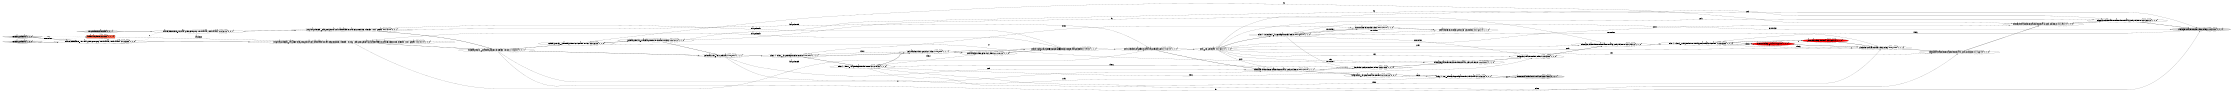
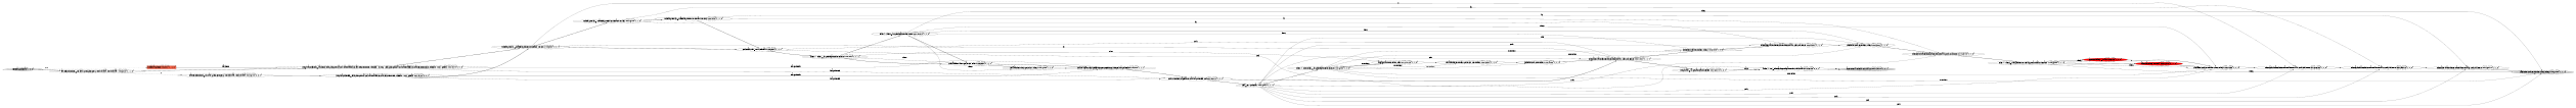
  digraph {
    rankdir=LR
    node [fillcolor=white shape=ellipse style=filled]
    edge [style=bold]
    n1 [label="Path TEST_ROOT_DIR = new Path(System.getProperty(\"test.build.data\",\"test/build/data\"))@@@3@@@['0', '0', '1']"]
    n2 [label="String binaryTokenFile = FileSystem.getLocal(conf).makeQualified(new Path(TEST_ROOT_DIR,\"tokenFile\")).toUri().getPath()@@@4@@@['0', '0', '1']"]
    n3 [label="MockFileSystem fs1 = createFileSystemForServiceName(\"service1\")@@@5@@@['1', '1', '1']"]
    n4 [label="conf.set(MRJobConfig.MAPREDUCE_JOB_CREDENTIALS_BINARY,binaryTokenFile)@@@9@@@['1', '1', '1']"]
    n5 [label="creds.writeTokenStorageFile(new Path(binaryTokenFile),conf)@@@10@@@['1', '1', '1']"]
    n6 [label="Credentials creds = new Credentials()@@@6@@@['1', '1', '1']"]
    n7 [label="TokenCache.obtainTokensForNamenodesInternal(fs1,creds,conf,renewer)@@@11@@@['1', '1', '1']"]
    n8 [label="MockFileSystem fs2 = createFileSystemForServiceName(\"service2\")@@@6@@@['1', '1', '0']"]
    n9 [label="TokenCache.obtainTokensForNamenodesInternal(fs1,creds,conf,renewer)@@@28@@@['1', '1', '0']"]
    n10 [label="Token<?> token1 = fs1.getDelegationToken(renewer)@@@7@@@['1', '1', '1']"]
    n11 [label="Token<?> nnt = TokenCache.getDelegationToken(creds,fs_addr)@@@13@@@['0', '0', '1']"]
    n12 [label="checkToken(creds,newerToken1,token2)@@@21@@@['1', '1', '0']" shape=diamond]
    n13 [label="String fs_addr = fs1.getCanonicalServiceName()@@@12@@@['0', '0', '1']"]
    n14 [label="TokenCache.obtainTokensForNamenodesInternal(fs2,creds,conf,renewer)@@@22@@@['1', '1', '0']"]
    n15 [label="TokenCache.obtainTokensForNamenodesInternal(fs2,creds,conf,renewer)@@@29@@@['1', '1', '0']"]
    n16 [label="MockFileSystem fs3 = createFileSystemForServiceName(\"service3\")@@@7@@@['1', '1', '0']"]
-   n17 [fillcolor=lightgray label="testBinaryCredentials['0', '1', '0']" shape=diamond]
    n18 [label="Path TEST_ROOT_DIR = new Path(System.getProperty(\"test.build.data\",\"test/build/data\"))@@@3@@@['1', '1', '0']"]
    n19 [fillcolor=tomato label="boolean hasScheme@@@2@@@['1', '1', '0']" shape=box]
    n20 [label="String binaryTokenFile = hasScheme? FileSystem.getLocal(conf).makeQualified(new Path(TEST_ROOT_DIR,\"tokenFile\")).toString(): FileSystem.getLocal(conf).makeQualified(new Path(TEST_ROOT_DIR,\"tokenFile\")).toUri().getPath()@@@4@@@['1', '1', '0']"]
    n21 [label="Token<?> newerToken1 = fs1.getDelegationToken(renewer)@@@16@@@['1', '1', '0']"]
    n22 [label="assertNotSame(newerToken1,token1)@@@17@@@['1', '1', '0']"]
    n23 [label="creds.addToken(newerToken1.getService(),newerToken1)@@@18@@@['1', '1', '0']"]
+   n24 [label="checkToken(creds,newerToken1)@@@19@@@['1', '1', '0']"]
    n25 [label="checkToken(creds,newerToken1,token2,token3)@@@27@@@['1', '1', '0']"]
    n26 [fillcolor=lightgray label="checkToken(creds,newerToken1,token2,token3)@@@31@@@['1', '1', '0']"]
    n27 [label="checkToken(creds,newerToken1,token2)@@@23@@@['1', '1', '0']"]
    n28 [label="TokenCache.obtainTokensForNamenodesInternal(fs3,creds,conf,renewer)@@@24@@@['1', '1', '0']"]
    n29 [fillcolor=red label="assertTrue(token3 != null)@@@26@@@['1', '0', '0']"]
    n30 [fillcolor=red label="assertThat(token3).isNotNull()@@@26@@@['0', '1', '0']"]
    n31 [label="creds = new Credentials()@@@15@@@['1', '1', '0']"]
    n32 [label="Token<?> token2 = fs2.getDelegationToken(renewer)@@@10@@@['1', '1', '0']"]
    n33 [label="creds.addToken(token2.getService(),token2)@@@12@@@['1', '1', '0']"]
    n34 [label="creds.addToken(token1.getService(),token1)@@@8@@@['1', '1', '1']"]
    n35 [label="TokenCache.obtainTokensForNamenodesInternal(fs3,creds,conf,renewer)@@@30@@@['1', '1', '0']"]
    n36 [label="Token<?> token3 = creds.getToken(new Text(fs3.getCanonicalServiceName()))@@@25@@@['1', '1', '0']"]
    n37 [fillcolor=lightgray label="assertNotNull(\"Token for nn is null\",nnt)@@@14@@@['0', '0', '1']"]
-   n38 [fillcolor=lightgray label="testGetTokensForNamenodes['0', '0', '1']" shape=diamond]
    n39 [fillcolor=lightgray label="testBinaryCredentials['1', '0', '0']" shape=diamond]
    n1 -> n2
    n2 -> n3
    n2 -> n4 [label=binaryTokenFile style=solid]
    n2 -> n5 [label=binaryTokenFile style=solid]
    n3 -> n6
    n3 -> n7 [label=fs1 style=solid]
    n3 -> n8
    n3 -> n9 [label=fs1 style=solid]
    n4 -> n5
    n5 -> n7
    n5 -> n31
    n6 -> n7 [label=creds style=solid]
    n6 -> n10
    n6 -> n11 [label=creds style=solid]
    n7 -> n12
    n7 -> n13
    n8 -> n14 [label=fs2 style=solid]
    n8 -> n15 [label=fs2 style=solid]
    n8 -> n16
    n9 -> n15
    n10 -> n22 [label=token1 style=solid]
    n10 -> n32
    n10 -> n34
    n10 -> n34 [label=token1 style=solid]
    n11 -> n37 [label=nnt style=solid]
    n11 -> n37
    n12 -> n14
    n13 -> n11 [label=fs_addr style=solid]
    n13 -> n11
    n14 -> n27
    n15 -> n35
    n16 -> n6
    n16 -> n28 [label=fs3 style=solid]
    n16 -> n35 [label=fs3 style=solid]
-   n17 -> n18
-   n17 -> n19 [label=true style=dotted]
    n18 -> n1 [label=0 style=dashed]
    n18 -> n20
    n19 -> n20 [label=hasScheme style=solid]
    n20 -> n3
    n20 -> n4 [label=binaryTokenFile style=solid]
    n20 -> n5 [label=binaryTokenFile style=solid]
    n21 -> n12 [label=newerToken1 style=solid]
    n21 -> n22 [label=newerToken1 style=solid]
    n21 -> n22
    n21 -> n23 [label=newerToken1 style=solid]
+   n21 -> n24 [label=newerToken1 style=solid]
    n21 -> n25 [label=newerToken1 style=solid]
    n21 -> n26 [label=newerToken1 style=solid]
    n21 -> n27 [label=newerToken1 style=solid]
    n22 -> n23
+   n23 -> n24
+   n24 -> n7
    n25 -> n9
    n27 -> n28
    n28 -> n36
    n29 -> n25
    n29 -> n30 [label=0 style=dashed]
    n30 -> n25
    n31 -> n7 [label=creds style=solid]
    n31 -> n9 [label=creds style=solid]
    n31 -> n14 [label=creds style=solid]
    n31 -> n15 [label=creds style=solid]
    n31 -> n21
    n31 -> n25 [label=creds style=solid]
    n31 -> n26 [label=creds style=solid]
-   n31 -> n27 [label=creds style=solid]
+   n31 -> n27 [label=token style=solid]
    n31 -> n28 [label=creds style=solid]
    n31 -> n35 [label=creds style=solid]
    n32 -> n12 [label=token2 style=solid]
    n32 -> n25 [label=token2 style=solid]
    n32 -> n26 [label=token2 style=solid]
    n32 -> n27 [label=token2 style=solid]
    n32 -> n33 [label=token2 style=solid]
    n32 -> n34
    n33 -> n4
    n34 -> n4
    n34 -> n33
    n35 -> n26
    n36 -> n25 [label=token3 style=solid]
    n36 -> n26 [label=token3 style=solid]
    n36 -> n29 [label=token3 style=solid]
    n36 -> n29
    n36 -> n30
-   n38 -> n1
    n39 -> n18
-   n39 -> n19 [label=newerToken1 style=dotted]
+   n39 -> n19 [label=true style=dotted]
  }
